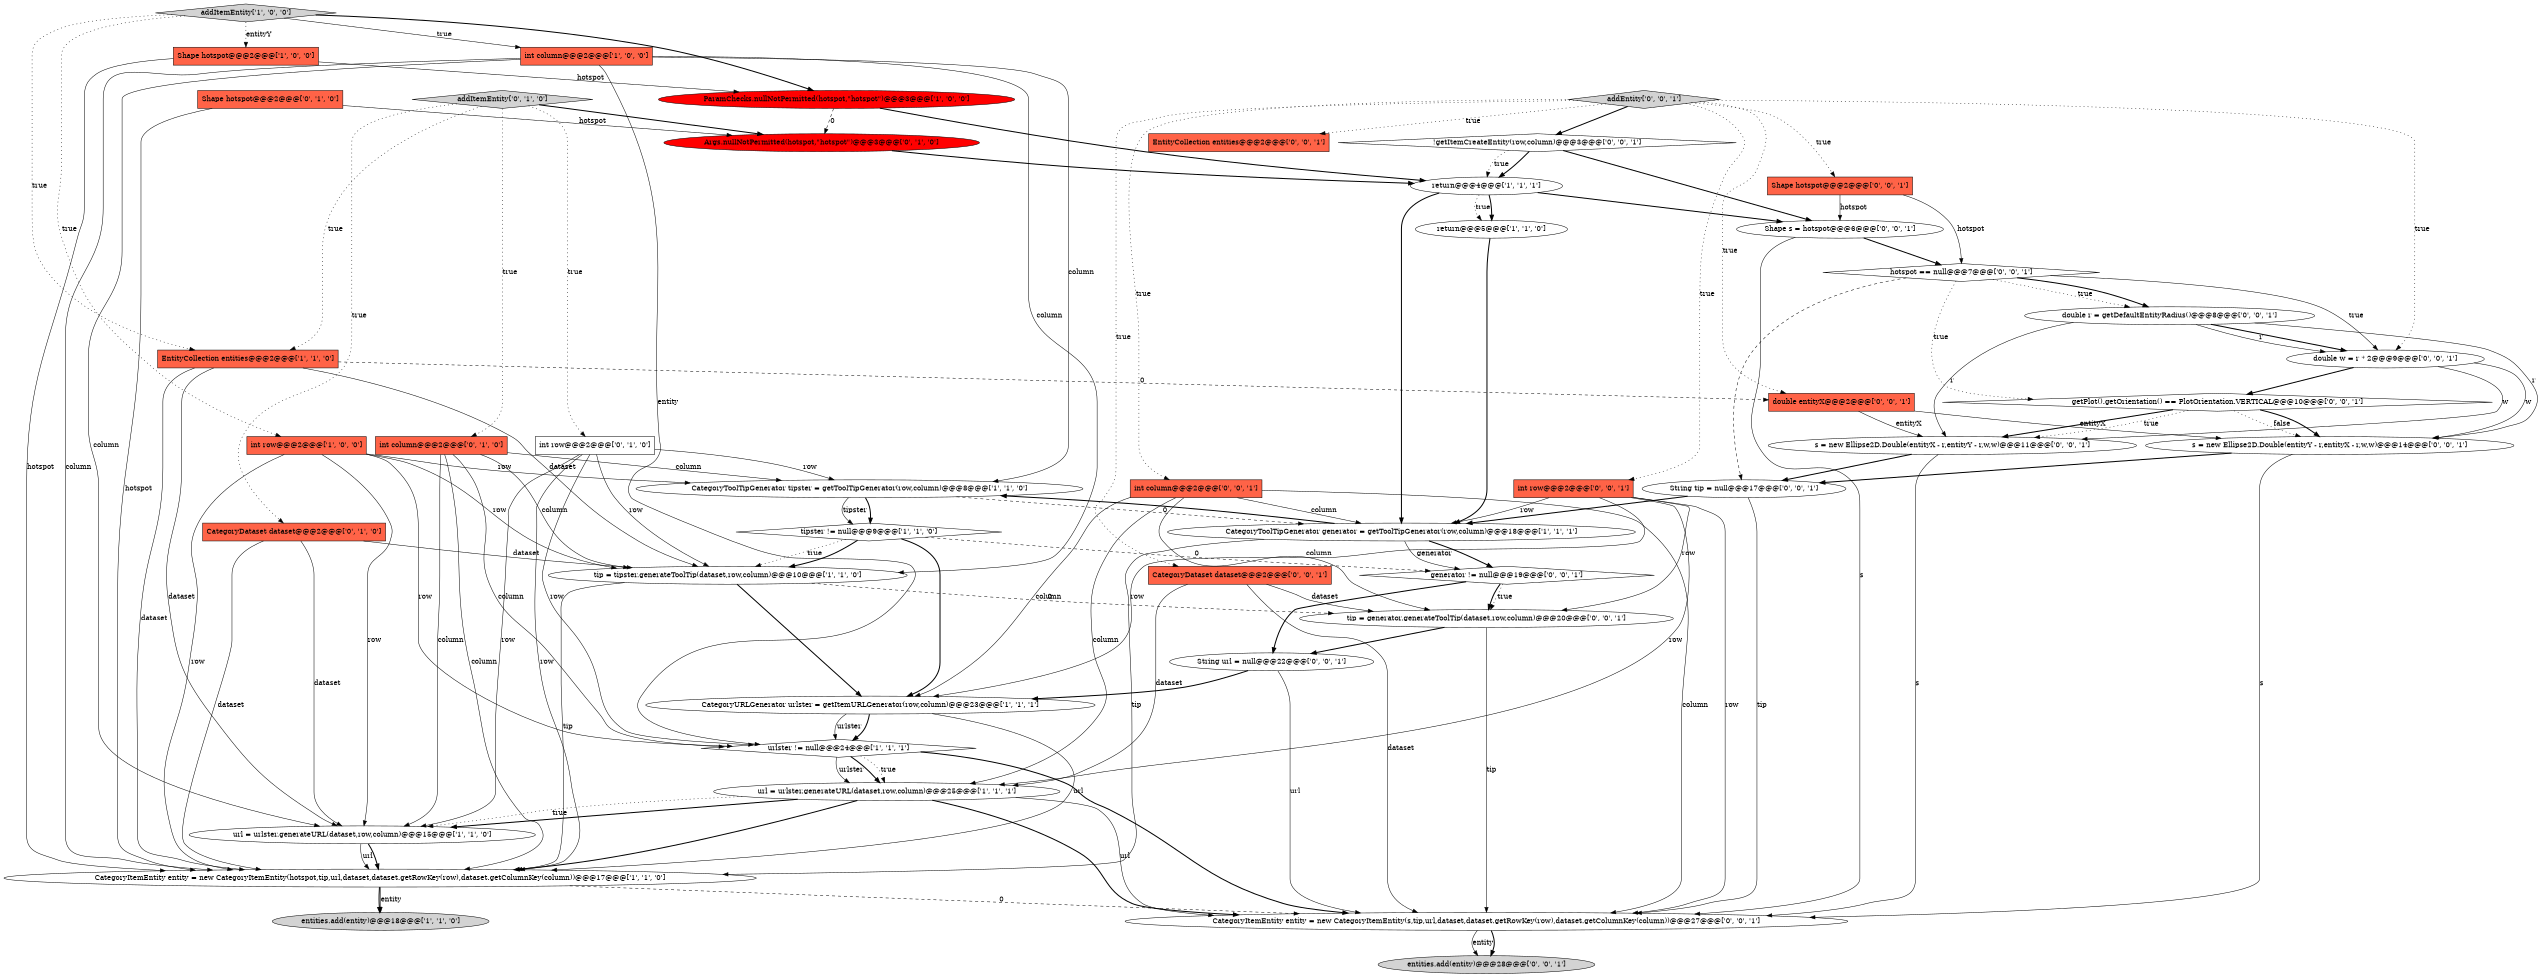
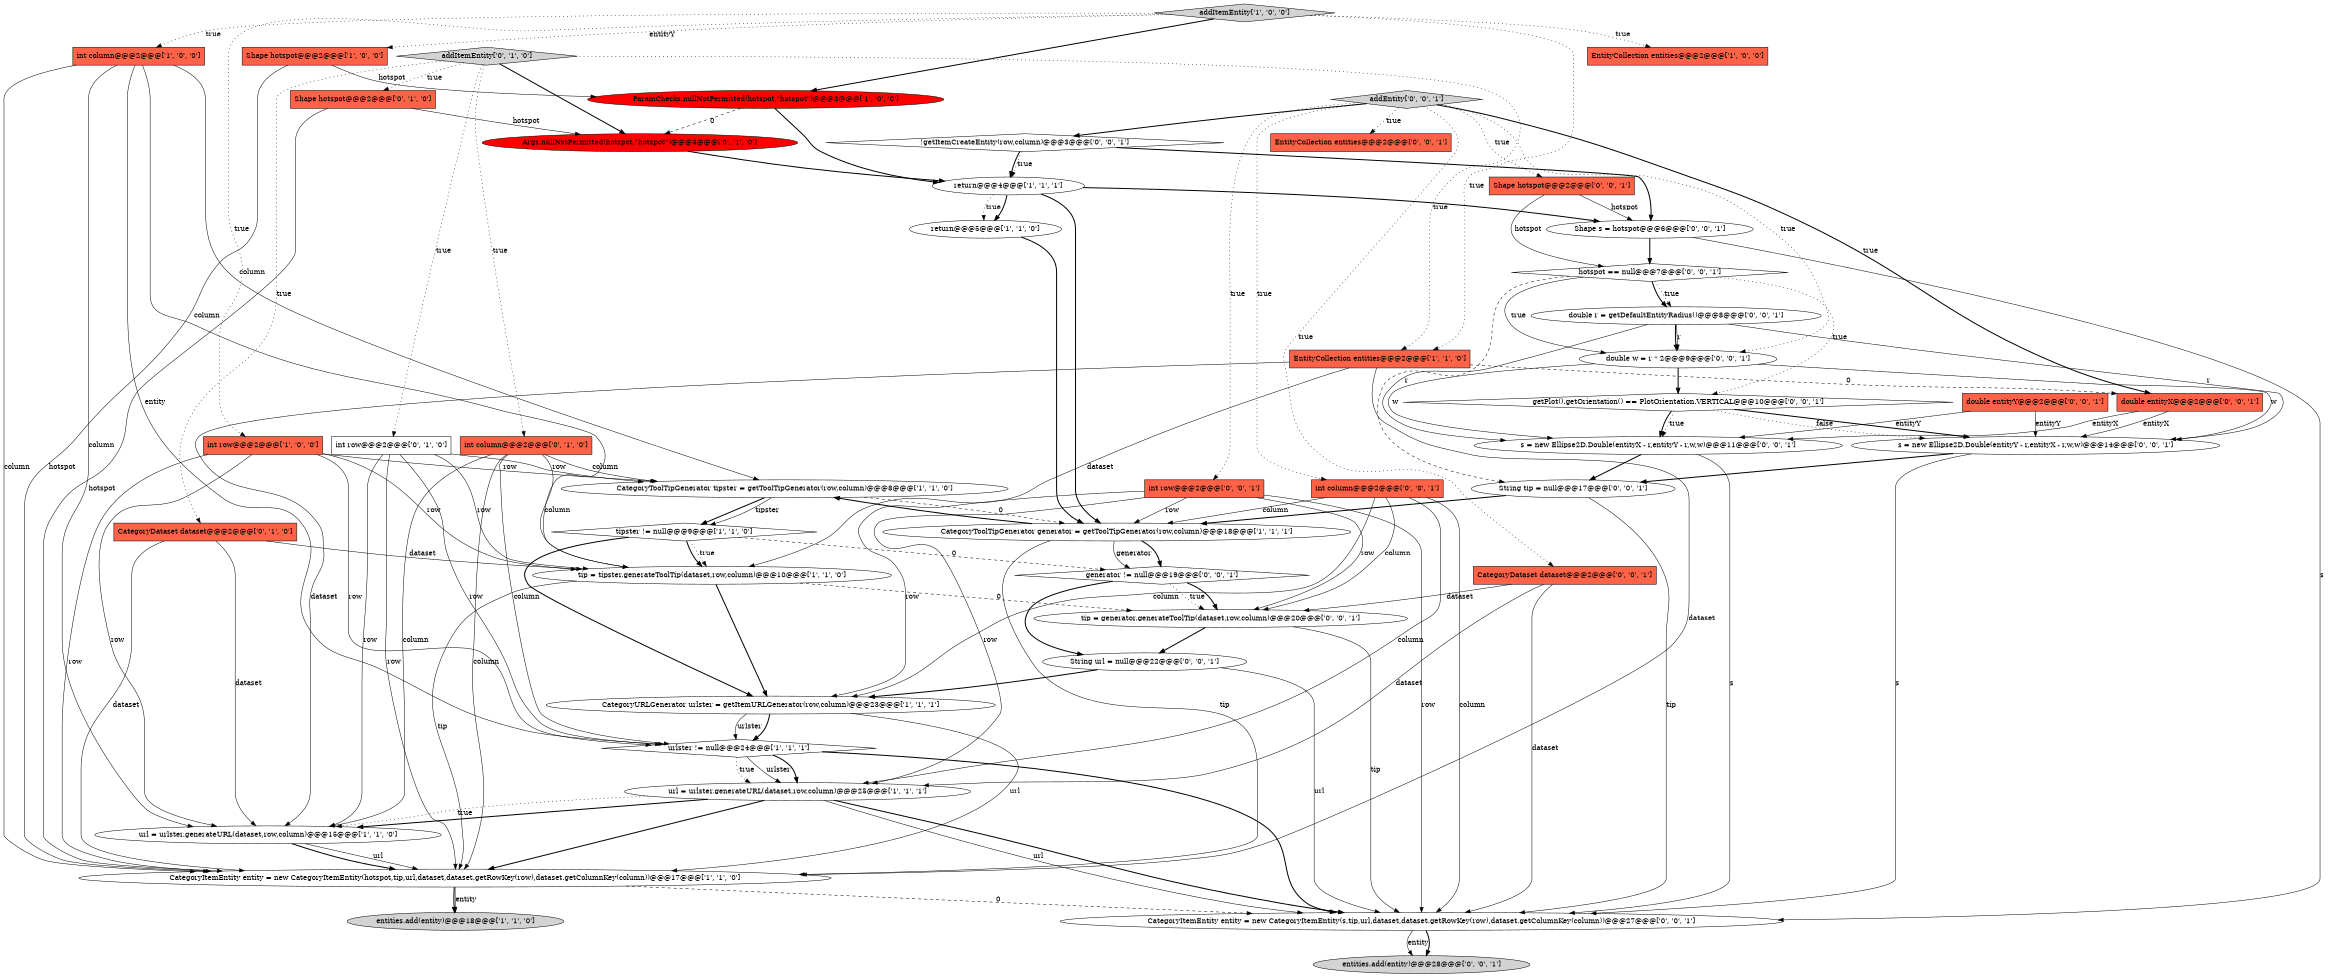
  digraph {
    node [fillcolor=white shape=ellipse style=filled]
    edge [style=solid]
    n1 [fillcolor=tomato label="int column@@@2@@@['1', '0', '0']" shape=box]
    n2 [label="CategoryToolTipGenerator tipster = getToolTipGenerator(row,column)@@@8@@@['1', '1', '0']"]
    n3 [label="CategoryItemEntity entity = new CategoryItemEntity(hotspot,tip,url,dataset,dataset.getRowKey(row),dataset.getColumnKey(column))@@@17@@@['1', '1', '0']"]
    n4 [label="tip = tipster.generateToolTip(dataset,row,column)@@@10@@@['1', '1', '0']"]
    n5 [label="urlster != null@@@24@@@['1', '1', '1']" shape=diamond]
    n6 [label="url = urlster.generateURL(dataset,row,column)@@@15@@@['1', '1', '0']"]
    n7 [label="tipster != null@@@9@@@['1', '1', '0']" shape=diamond]
    n8 [label="CategoryToolTipGenerator generator = getToolTipGenerator(row,column)@@@18@@@['1', '1', '1']"]
    n9 [label="CategoryItemEntity entity = new CategoryItemEntity(s,tip,url,dataset,dataset.getRowKey(row),dataset.getColumnKey(column))@@@27@@@['0', '0', '1']"]
    n10 [fillcolor=lightgray label="entities.add(entity)@@@18@@@['1', '1', '0']"]
    n11 [label="tip = generator.generateToolTip(dataset,row,column)@@@20@@@['0', '0', '1']"]
    n12 [label="CategoryURLGenerator urlster = getItemURLGenerator(row,column)@@@23@@@['1', '1', '1']"]
    n13 [label="url = urlster.generateURL(dataset,row,column)@@@25@@@['1', '1', '1']"]
    n14 [label="String url = null@@@22@@@['0', '0', '1']"]
    n15 [fillcolor=lightgray label="entities.add(entity)@@@28@@@['0', '0', '1']"]
    n16 [label="getPlot().getOrientation() == PlotOrientation.VERTICAL@@@10@@@['0', '0', '1']" shape=diamond]
    n17 [label="s = new Ellipse2D.Double(entityY - r,entityX - r,w,w)@@@14@@@['0', '0', '1']"]
    n18 [label="s = new Ellipse2D.Double(entityX - r,entityY - r,w,w)@@@11@@@['0', '0', '1']"]
    n19 [label="String tip = null@@@17@@@['0', '0', '1']"]
    n20 [label="hotspot == null@@@7@@@['0', '0', '1']" shape=diamond]
    n21 [label="double w = r * 2@@@9@@@['0', '0', '1']"]
    n22 [label="double r = getDefaultEntityRadius()@@@8@@@['0', '0', '1']"]
+   n23 [fillcolor=tomato label="double entityY@@@2@@@['0', '0', '1']" shape=box]
    n24 [fillcolor=tomato label="Shape hotspot@@@2@@@['0', '0', '1']" shape=box]
    n25 [label="Shape s = hotspot@@@6@@@['0', '0', '1']"]
    n26 [label="generator != null@@@19@@@['0', '0', '1']" shape=diamond]
    n27 [fillcolor=lightgray label="addEntity['0', '0', '1']" shape=diamond]
    n28 [fillcolor=tomato label="CategoryDataset dataset@@@2@@@['0', '0', '1']" shape=box]
    n29 [fillcolor=tomato label="int row@@@2@@@['0', '0', '1']" shape=box]
    n30 [fillcolor=tomato label="int column@@@2@@@['0', '0', '1']" shape=box]
    n31 [fillcolor=tomato label="double entityX@@@2@@@['0', '0', '1']" shape=box]
    n32 [label="!getItemCreateEntity(row,column)@@@3@@@['0', '0', '1']" shape=diamond]
    n33 [fillcolor=tomato label="EntityCollection entities@@@2@@@['0', '0', '1']" shape=box]
    n34 [label="return@@@4@@@['1', '1', '1']"]
    n35 [fillcolor=lightgray label="addItemEntity['0', '1', '0']" shape=diamond]
    n36 [fillcolor=tomato label="Shape hotspot@@@2@@@['0', '1', '0']" shape=box]
    n37 [fillcolor=tomato label="CategoryDataset dataset@@@2@@@['0', '1', '0']" shape=box]
    n38 [fillcolor=tomato label="EntityCollection entities@@@2@@@['1', '1', '0']" shape=box]
    n39 [label="int row@@@2@@@['0', '1', '0']" shape=box]
    n40 [fillcolor=red label="Args.nullNotPermitted(hotspot,\"hotspot\")@@@3@@@['0', '1', '0']"]
    n41 [fillcolor=tomato label="int column@@@2@@@['0', '1', '0']" shape=box]
    n42 [fillcolor=lightgray label="addItemEntity['1', '0', '0']" shape=diamond]
    n43 [fillcolor=tomato label="int row@@@2@@@['1', '0', '0']" shape=box]
    n44 [fillcolor=red label="ParamChecks.nullNotPermitted(hotspot,\"hotspot\")@@@3@@@['1', '0', '0']"]
    n45 [fillcolor=tomato label="Shape hotspot@@@2@@@['1', '0', '0']" shape=box]
+   n46 [fillcolor=tomato label="EntityCollection entities@@@2@@@['1', '0', '0']" shape=box]
    n47 [label="return@@@5@@@['1', '1', '0']"]
    n1 -> n2 [label=column]
    n1 -> n3 [label=column]
    n1 -> n4 [label=column]
    n1 -> n5 [label=entity]
    n1 -> n6 [label=column]
    n2 -> n7 [style=bold]
    n2 -> n7 [label=tipster]
    n2 -> n8 [label=0 style=dashed]
    n3 -> n9 [label=0 style=dashed]
    n3 -> n10 [label=entity]
    n3 -> n10 [style=bold]
    n4 -> n3 [label=tip]
    n4 -> n11 [label=0 style=dashed]
    n4 -> n12 [style=bold]
    n5 -> n9 [style=bold]
    n5 -> n13 [label=true style=dotted]
    n5 -> n13 [label=urlster]
    n5 -> n13 [style=bold]
    n6 -> n3 [label=url]
    n6 -> n3 [style=bold]
    n7 -> n4 [label=true style=dotted]
    n7 -> n4 [style=bold]
    n7 -> n12 [style=bold]
    n7 -> n26 [label=0 style=dashed]
    n8 -> n2 [style=bold]
    n8 -> n3 [label=tip]
    n8 -> n26 [style=bold]
    n8 -> n26 [label=generator]
    n9 -> n15 [label=entity]
    n9 -> n15 [style=bold]
    n11 -> n9 [label=tip]
    n11 -> n14 [style=bold]
    n12 -> n3 [label=url]
    n12 -> n5 [style=bold]
    n12 -> n5 [label=urlster]
    n13 -> n3 [style=bold]
    n13 -> n6 [label=true style=dotted]
    n13 -> n6 [style=bold]
    n13 -> n9 [label=url]
    n13 -> n9 [style=bold]
    n14 -> n9 [label=url]
    n14 -> n12 [style=bold]
    n16 -> n17 [style=bold]
    n16 -> n17 [label=false style=dotted]
    n16 -> n18 [label=true style=dotted]
    n16 -> n18 [style=bold]
    n17 -> n9 [label=s]
    n17 -> n19 [style=bold]
    n18 -> n9 [label=s]
    n18 -> n19 [style=bold]
    n19 -> n8 [style=bold]
    n19 -> n9 [label=tip]
    n20 -> n16 [label=true style=dotted]
    n20 -> n19 [style=dashed]
    n20 -> n21 [label=true]
    n20 -> n22 [label=true style=dotted]
    n20 -> n22 [style=bold]
    n21 -> n16 [style=bold]
    n21 -> n17 [label=w]
    n21 -> n18 [label=w]
    n22 -> n17 [label=r]
    n22 -> n18 [label=r]
    n22 -> n21 [style=bold]
    n22 -> n21 [label=r]
+   n23 -> n17 [label=entityY]
+   n23 -> n18 [label=entityY]
    n24 -> n20 [label=hotspot]
    n24 -> n25 [label=hotspot]
    n25 -> n9 [label=s]
    n25 -> n20 [style=bold]
    n26 -> n11 [label=true style=dotted]
    n26 -> n11 [style=bold]
    n26 -> n14 [style=bold]
    n27 -> n21 [label=true style=dotted]
    n27 -> n24 [label=true style=dotted]
    n27 -> n28 [label=true style=dotted]
    n27 -> n29 [label=true style=dotted]
    n27 -> n30 [label=true style=dotted]
-   n27 -> n31 [label=true style=dotted]
+   n27 -> n31 [label=true style=bold]
    n27 -> n32 [style=bold]
    n27 -> n33 [label=true style=dotted]
    n28 -> n9 [label=dataset]
    n28 -> n11 [label=dataset]
    n28 -> n13 [label=dataset]
    n29 -> n8 [label=row]
    n29 -> n9 [label=row]
    n29 -> n11 [label=row]
    n29 -> n12 [label=row]
    n29 -> n13 [label=row]
    n30 -> n8 [label=column]
    n30 -> n9 [label=column]
    n30 -> n11 [label=column]
    n30 -> n12 [label=column]
    n30 -> n13 [label=column]
    n31 -> n17 [label=entityX]
    n31 -> n18 [label=entityX]
    n32 -> n25 [style=bold]
    n32 -> n34 [style=bold]
    n32 -> n34 [label=true style=dotted]
    n34 -> n8 [style=bold]
    n34 -> n25 [style=bold]
    n34 -> n47 [label=true style=dotted]
    n34 -> n47 [style=bold]
+   n35 -> n36 [label=true style=dotted]
    n35 -> n37 [label=true style=dotted]
    n35 -> n38 [label=true style=dotted]
    n35 -> n39 [label=true style=dotted]
    n35 -> n40 [style=bold]
    n35 -> n41 [label=true style=dotted]
    n36 -> n3 [label=hotspot]
    n36 -> n40 [label=hotspot]
    n37 -> n3 [label=dataset]
    n37 -> n4 [label=dataset]
    n37 -> n6 [label=dataset]
    n38 -> n3 [label=dataset]
    n38 -> n4 [label=dataset]
    n38 -> n6 [label=dataset]
    n38 -> n31 [label=0 style=dashed]
    n39 -> n2 [label=row]
    n39 -> n3 [label=row]
    n39 -> n4 [label=row]
    n39 -> n5 [label=row]
    n39 -> n6 [label=row]
    n40 -> n34 [style=bold]
    n41 -> n2 [label=column]
    n41 -> n3 [label=column]
    n41 -> n4 [label=column]
    n41 -> n5 [label=column]
    n41 -> n6 [label=column]
-   n42 -> n1 [label=true]
+   n42 -> n1 [label=true style=dotted]
    n42 -> n38 [label=true style=dotted]
    n42 -> n43 [label=true style=dotted]
    n42 -> n44 [style=bold]
    n42 -> n45 [label=entityY style=dotted]
+   n42 -> n46 [label=true style=dotted]
    n43 -> n2 [label=row]
    n43 -> n3 [label=row]
    n43 -> n4 [label=row]
    n43 -> n5 [label=row]
    n43 -> n6 [label=row]
    n44 -> n34 [style=bold]
    n44 -> n40 [label=0 style=dashed]
    n45 -> n3 [label=hotspot]
    n45 -> n44 [label=hotspot]
    n47 -> n8 [style=bold]
  }
